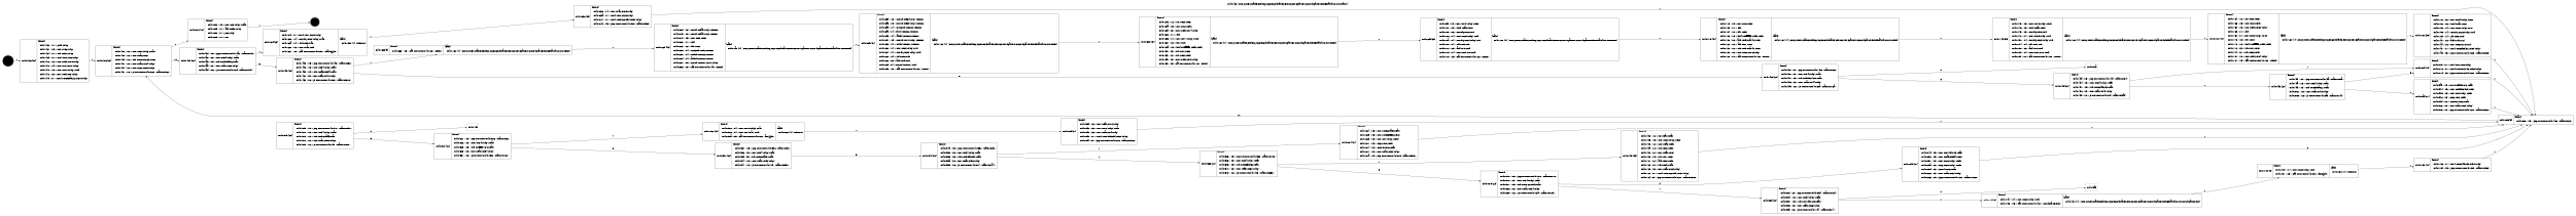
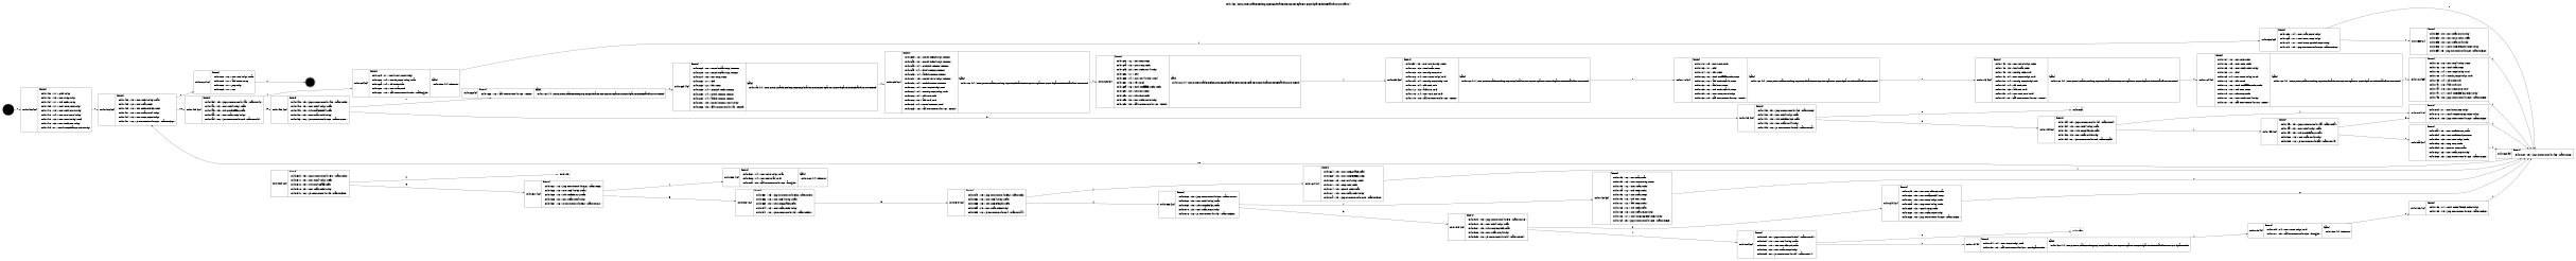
  digraph {
    label="0x401460 (/mnt/c/Users/mathe/Desktop/tcc/POCII/binaries/extr_ccvserveparsers.c_coord_parser_init_Final-ollvm.out::main(0))"
    labelloc=t
    rankdir=LR
    node [shape=record]
    Entry [fillcolor=black height=0.3 shape=circle style=filled width=0.3]
    n2 [label="{\n     0x401460 [38]\l\n     | [instrs]\l\n     &nbsp;&nbsp;0x401460 \<+1\>: push %rbp\l\n     &nbsp;&nbsp;0x401461 \<+3\>: mov %rsp,%rbp\l\n     &nbsp;&nbsp;0x401464 \<+7\>: sub $0x90,%rsp\l\n     &nbsp;&nbsp;0x40146b \<+7\>: movl $0x0,-0xc(%rbp)\l\n     &nbsp;&nbsp;0x401472 \<+3\>: mov %edi,-0x10(%rbp)\l\n     &nbsp;&nbsp;0x401475 \<+4\>: mov %rsi,-0x18(%rbp)\l\n     &nbsp;&nbsp;0x401479 \<+3\>: mov -0x10(%rbp),%edi\l\n     &nbsp;&nbsp;0x40147c \<+3\>: mov %edi,-0x8(%rbp)\l\n     &nbsp;&nbsp;0x40147f \<+7\>: movl $0xc959a822,-0x30(%rbp)\l\n  }"]
    n3 [label="{\n     0x401486 [23]\l\n     | [instrs]\l\n     &nbsp;&nbsp;0x401486 \<+3\>: mov -0x30(%rbp),%eax\l\n     &nbsp;&nbsp;0x401489 \<+2\>: mov %eax,%ecx\l\n     &nbsp;&nbsp;0x40148b \<+6\>: sub $0x88003733,%ecx\l\n     &nbsp;&nbsp;0x401491 \<+3\>: mov %eax,-0x34(%rbp)\l\n     &nbsp;&nbsp;0x401494 \<+3\>: mov %ecx,-0x38(%rbp)\l\n     &nbsp;&nbsp;0x401497 \<+6\>: je 0000000000401822 \<main+0x3c2\>\l\n  }"]
    n4 [label="{\n     0x401822 [12]\l\n     | [instrs]\l\n     &nbsp;&nbsp;0x401822 \<+3\>: mov -0xc(%rbp),%eax\l\n     &nbsp;&nbsp;0x401825 \<+7\>: add $0x90,%rsp\l\n     &nbsp;&nbsp;0x40182c \<+1\>: pop %rbp\l\n     &nbsp;&nbsp;0x40182d \<+1\>: ret\l\n  }"]
    n5 [label="{\n     0x40149d [22]\l\n     | [instrs]\l\n     &nbsp;&nbsp;0x40149d \<+5\>: jmp 00000000004014a2 \<main+0x42\>\l\n     &nbsp;&nbsp;0x4014a2 \<+3\>: mov -0x34(%rbp),%eax\l\n     &nbsp;&nbsp;0x4014a5 \<+5\>: sub $0x8b3ffe5c,%eax\l\n     &nbsp;&nbsp;0x4014aa \<+3\>: mov %eax,-0x3c(%rbp)\l\n     &nbsp;&nbsp;0x4014ad \<+6\>: je 000000000040161f \<main+0x1bf\>\l\n  }"]
    Exit [fillcolor=black height=0.3 peripheries=2 shape=circle style=filled width=0.3]
    n7 [label="{\n     0x40161f [23]\l\n     | [instrs]\l\n     &nbsp;&nbsp;0x40161f \<+7\>: movl $0x1,-0x20(%rbp)\l\n     &nbsp;&nbsp;0x401626 \<+4\>: movslq -0x20(%rbp),%rax\l\n     &nbsp;&nbsp;0x40162a \<+4\>: shl $0x5,%rax\l\n     &nbsp;&nbsp;0x40162e \<+3\>: mov %rax,%rdi\l\n     &nbsp;&nbsp;0x401631 \<+5\>: call 0000000000401050 \<malloc@plt\>\l\n     | [calls]\l\n     &nbsp;&nbsp;0x401050 \{1\} (unknown)\l\n  }"]
    n8 [label="{\n     0x4014b3 [22]\l\n     | [instrs]\l\n     &nbsp;&nbsp;0x4014b3 \<+5\>: jmp 00000000004014b8 \<main+0x58\>\l\n     &nbsp;&nbsp;0x4014b8 \<+3\>: mov -0x34(%rbp),%eax\l\n     &nbsp;&nbsp;0x4014bb \<+5\>: sub $0xa32e83f4,%eax\l\n     &nbsp;&nbsp;0x4014c0 \<+3\>: mov %eax,-0x40(%rbp)\l\n     &nbsp;&nbsp;0x4014c3 \<+6\>: je 0000000000401668 \<main+0x208\>\l\n  }"]
    n9 [label="{\n     0x401636 [23]\l\n     | [instrs]\l\n     &nbsp;&nbsp;0x401636 \<+4\>: mov %rax,-0x28(%rbp)\l\n     &nbsp;&nbsp;0x40163a \<+7\>: movl $0x0,-0x2c(%rbp)\l\n     &nbsp;&nbsp;0x401641 \<+7\>: movl $0x67667e5d,-0x30(%rbp)\l\n     &nbsp;&nbsp;0x401648 \<+5\>: jmp 000000000040182e \<main+0x3ce\>\l\n  }"]
    n10 [label="{\n     0x401668 [5]\l\n     | [instrs]\l\n     &nbsp;&nbsp;0x401668 \<+5\>: call 0000000000401160 \<next_i\>\l\n     | [calls]\l\n     &nbsp;&nbsp;0x401160 \{1\} (/mnt/c/Users/mathe/Desktop/tcc/POCII/binaries/extr_ccvserveparsers.c_coord_parser_init_Final-ollvm.out::next_i)\l\n  }"]
    n11 [label="{\n     0x4014c9 [22]\l\n     | [instrs]\l\n     &nbsp;&nbsp;0x4014c9 \<+5\>: jmp 00000000004014ce \<main+0x6e\>\l\n     &nbsp;&nbsp;0x4014ce \<+3\>: mov -0x34(%rbp),%eax\l\n     &nbsp;&nbsp;0x4014d1 \<+5\>: sub $0xb5567b2e,%eax\l\n     &nbsp;&nbsp;0x4014d6 \<+3\>: mov %eax,-0x44(%rbp)\l\n     &nbsp;&nbsp;0x4014d9 \<+6\>: je 00000000004015ca \<main+0x16a\>\l\n  }"]
    n12 [label="{\n     0x40182e [5]\l\n     | [instrs]\l\n     &nbsp;&nbsp;0x40182e \<+5\>: jmp 0000000000401486 \<main+0x26\>\l\n  }"]
    n13 [label="{\n     0x40166d [46]\l\n     | [instrs]\l\n     &nbsp;&nbsp;0x40166d \<+8\>: movsd 0x9ab(%rip),%xmm0\l\n     &nbsp;&nbsp;0x401675 \<+8\>: movsd 0x9ab(%rip),%xmm1\l\n     &nbsp;&nbsp;0x40167d \<+5\>: mov $0x2,%ecx\l\n     &nbsp;&nbsp;0x401682 \<+1\>: cltd\l\n     &nbsp;&nbsp;0x401683 \<+2\>: idiv %ecx\l\n     &nbsp;&nbsp;0x401685 \<+4\>: cvtsi2sd %edx,%xmm2\l\n     &nbsp;&nbsp;0x401689 \<+4\>: mulsd %xmm2,%xmm1\l\n     &nbsp;&nbsp;0x40168d \<+4\>: addsd %xmm0,%xmm1\l\n     &nbsp;&nbsp;0x401691 \<+5\>: movsd %xmm1,-0x70(%rbp)\l\n     &nbsp;&nbsp;0x401696 \<+5\>: call 00000000004011a0 \<next_f\>\l\n     | [calls]\l\n     &nbsp;&nbsp;0x4011a0 \{1\} (/mnt/c/Users/mathe/Desktop/tcc/POCII/binaries/extr_ccvserveparsers.c_coord_parser_init_Final-ollvm.out::next_f)\l\n  }"]
    n14 [label="{\n     0x4015ca\l\n  }" style=dashed]
    n15 [label="{\n     0x4014df [22]\l\n     | [instrs]\l\n     &nbsp;&nbsp;0x4014df \<+5\>: jmp 00000000004014e4 \<main+0x84\>\l\n     &nbsp;&nbsp;0x4014e4 \<+3\>: mov -0x34(%rbp),%eax\l\n     &nbsp;&nbsp;0x4014e7 \<+5\>: sub $0xc64b92cb,%eax\l\n     &nbsp;&nbsp;0x4014ec \<+3\>: mov %eax,-0x48(%rbp)\l\n     &nbsp;&nbsp;0x4014ef \<+6\>: je 000000000040180f \<main+0x3af\>\l\n  }"]
    n16 [label="{\n     0x4017e6 [12]\l\n     | [instrs]\l\n     &nbsp;&nbsp;0x4017e6 \<+7\>: movl $0xc64b92cb,-0x30(%rbp)\l\n     &nbsp;&nbsp;0x4017ed \<+5\>: jmp 000000000040182e \<main+0x3ce\>\l\n  }"]
    n17 [label="{\n     0x40169b [61]\l\n     | [instrs]\l\n     &nbsp;&nbsp;0x40169b \<+8\>: movsd 0x96d(%rip),%xmm1\l\n     &nbsp;&nbsp;0x4016a3 \<+8\>: movsd 0x96d(%rip),%xmm2\l\n     &nbsp;&nbsp;0x4016ab \<+4\>: cvtss2sd %xmm0,%xmm0\l\n     &nbsp;&nbsp;0x4016af \<+4\>: divsd %xmm2,%xmm0\l\n     &nbsp;&nbsp;0x4016b3 \<+4\>: addsd %xmm0,%xmm1\l\n     &nbsp;&nbsp;0x4016b7 \<+5\>: movsd -0x70(%rbp),%xmm0\l\n     &nbsp;&nbsp;0x4016bc \<+4\>: mulsd %xmm1,%xmm0\l\n     &nbsp;&nbsp;0x4016c0 \<+4\>: mov -0x28(%rbp),%rsi\l\n     &nbsp;&nbsp;0x4016c4 \<+4\>: movslq -0x2c(%rbp),%rdi\l\n     &nbsp;&nbsp;0x4016c8 \<+4\>: shl $0x5,%rdi\l\n     &nbsp;&nbsp;0x4016cc \<+3\>: add %rdi,%rsi\l\n     &nbsp;&nbsp;0x4016cf \<+4\>: movsd %xmm0,(%rsi)\l\n     &nbsp;&nbsp;0x4016d3 \<+5\>: call 0000000000401160 \<next_i\>\l\n     | [calls]\l\n     &nbsp;&nbsp;0x401160 \{1\} (/mnt/c/Users/mathe/Desktop/tcc/POCII/binaries/extr_ccvserveparsers.c_coord_parser_init_Final-ollvm.out::next_i)\l\n  }"]
    n18 [label="{\n     0x40180f [19]\l\n     | [instrs]\l\n     &nbsp;&nbsp;0x40180f \<+7\>: movl $0x0,-0xc(%rbp)\l\n     &nbsp;&nbsp;0x401816 \<+7\>: movl $0x88003733,-0x30(%rbp)\l\n     &nbsp;&nbsp;0x40181d \<+5\>: jmp 000000000040182e \<main+0x3ce\>\l\n  }"]
    n19 [label="{\n     0x4014f5 [22]\l\n     | [instrs]\l\n     &nbsp;&nbsp;0x4014f5 \<+5\>: jmp 00000000004014fa \<main+0x9a\>\l\n     &nbsp;&nbsp;0x4014fa \<+3\>: mov -0x34(%rbp),%eax\l\n     &nbsp;&nbsp;0x4014fd \<+5\>: sub $0xc959a822,%eax\l\n     &nbsp;&nbsp;0x401502 \<+3\>: mov %eax,-0x4c(%rbp)\l\n     &nbsp;&nbsp;0x401505 \<+6\>: je 00000000004015af \<main+0x14f\>\l\n  }"]
    n20 [label="{\n     0x4017dd [9]\l\n     | [instrs]\l\n     &nbsp;&nbsp;0x4017dd \<+4\>: mov -0x28(%rbp),%rdi\l\n     &nbsp;&nbsp;0x4017e1 \<+5\>: call 0000000000401030 \<free@plt\>\l\n     | [calls]\l\n     &nbsp;&nbsp;0x401030 \{1\} (unknown)\l\n  }"]
    n21 [label="{\n     0x4015af [27]\l\n     | [instrs]\l\n     &nbsp;&nbsp;0x4015af \<+5\>: mov $0xf9991c7c,%eax\l\n     &nbsp;&nbsp;0x4015b4 \<+5\>: mov $0xb5567b2e,%ecx\l\n     &nbsp;&nbsp;0x4015b9 \<+3\>: mov -0x8(%rbp),%edx\l\n     &nbsp;&nbsp;0x4015bc \<+3\>: cmp $0x2,%edx\l\n     &nbsp;&nbsp;0x4015bf \<+3\>: cmovne %ecx,%eax\l\n     &nbsp;&nbsp;0x4015c2 \<+3\>: mov %eax,-0x30(%rbp)\l\n     &nbsp;&nbsp;0x4015c5 \<+5\>: jmp 000000000040182e \<main+0x3ce\>\l\n  }"]
    n22 [label="{\n     0x4015a5\l\n  }" style=dashed]
    n23 [label="{\n     0x40150b [22]\l\n     | [instrs]\l\n     &nbsp;&nbsp;0x40150b \<+5\>: jmp 0000000000401510 \<main+0xb0\>\l\n     &nbsp;&nbsp;0x401510 \<+3\>: mov -0x34(%rbp),%eax\l\n     &nbsp;&nbsp;0x401513 \<+5\>: sub $0xd12eafff,%eax\l\n     &nbsp;&nbsp;0x401518 \<+3\>: mov %eax,-0x50(%rbp)\l\n     &nbsp;&nbsp;0x40151b \<+6\>: je 00000000004017fe \<main+0x39e\>\l\n  }"]
    n24 [label="{\n     0x4017fe\l\n  }" style=dashed]
    n25 [label="{\n     0x401521 [22]\l\n     | [instrs]\l\n     &nbsp;&nbsp;0x401521 \<+5\>: jmp 0000000000401526 \<main+0xc6\>\l\n     &nbsp;&nbsp;0x401526 \<+3\>: mov -0x34(%rbp),%eax\l\n     &nbsp;&nbsp;0x401529 \<+5\>: sub $0xf9991c7c,%eax\l\n     &nbsp;&nbsp;0x40152e \<+3\>: mov %eax,-0x54(%rbp)\l\n     &nbsp;&nbsp;0x401531 \<+6\>: je 00000000004015e2 \<main+0x182\>\l\n  }"]
    n26 [label="{\n     0x4017d4 [9]\l\n     | [instrs]\l\n     &nbsp;&nbsp;0x4017d4 \<+4\>: mov -0x28(%rbp),%rdi\l\n     &nbsp;&nbsp;0x4017d8 \<+5\>: call 0000000000401420 \<coord_parser_init\>\l\n     | [calls]\l\n     &nbsp;&nbsp;0x401420 \{1\} (/mnt/c/Users/mathe/Desktop/tcc/POCII/binaries/extr_ccvserveparsers.c_coord_parser_init_Final-ollvm.out::coord_parser_init)\l\n  }"]
    n27 [label="{\n     0x4015e2 [13]\l\n     | [instrs]\l\n     &nbsp;&nbsp;0x4015e2 \<+4\>: mov -0x18(%rbp),%rax\l\n     &nbsp;&nbsp;0x4015e6 \<+4\>: mov 0x8(%rax),%rdi\l\n     &nbsp;&nbsp;0x4015ea \<+5\>: call 0000000000401060 \<atoi@plt\>\l\n     | [calls]\l\n     &nbsp;&nbsp;0x401060 \{1\} (unknown)\l\n  }"]
    n28 [label="{\n     0x401537 [22]\l\n     | [instrs]\l\n     &nbsp;&nbsp;0x401537 \<+5\>: jmp 000000000040153c \<main+0xdc\>\l\n     &nbsp;&nbsp;0x40153c \<+3\>: mov -0x34(%rbp),%eax\l\n     &nbsp;&nbsp;0x40153f \<+5\>: sub $0x322dac9,%eax\l\n     &nbsp;&nbsp;0x401544 \<+3\>: mov %eax,-0x58(%rbp)\l\n     &nbsp;&nbsp;0x401547 \<+6\>: je 00000000004017f2 \<main+0x392\>\l\n  }"]
    n29 [label="{\n     0x40178c [39]\l\n     | [instrs]\l\n     &nbsp;&nbsp;0x40178c \<+6\>: mov -0x84(%rbp),%ecx\l\n     &nbsp;&nbsp;0x401792 \<+3\>: imul %eax,%ecx\l\n     &nbsp;&nbsp;0x401795 \<+4\>: mov -0x28(%rbp),%rsi\l\n     &nbsp;&nbsp;0x401799 \<+4\>: movslq -0x2c(%rbp),%rdi\l\n     &nbsp;&nbsp;0x40179d \<+4\>: shl $0x5,%rdi\l\n     &nbsp;&nbsp;0x4017a1 \<+3\>: add %rdi,%rsi\l\n     &nbsp;&nbsp;0x4017a4 \<+3\>: mov %ecx,0x18(%rsi)\l\n     &nbsp;&nbsp;0x4017a7 \<+7\>: movl $0x5cfe546c,-0x30(%rbp)\l\n     &nbsp;&nbsp;0x4017ae \<+5\>: jmp 000000000040182e \<main+0x3ce\>\l\n  }"]
    n30 [label="{\n     0x4015ef [21]\l\n     | [instrs]\l\n     &nbsp;&nbsp;0x4015ef \<+3\>: mov %eax,-0x1c(%rbp)\l\n     &nbsp;&nbsp;0x4015f2 \<+3\>: mov -0x1c(%rbp),%eax\l\n     &nbsp;&nbsp;0x4015f5 \<+3\>: mov %eax,-0x4(%rbp)\l\n     &nbsp;&nbsp;0x4015f8 \<+7\>: movl $0x5195b2dd,-0x30(%rbp)\l\n     &nbsp;&nbsp;0x4015ff \<+5\>: jmp 000000000040182e \<main+0x3ce\>\l\n  }"]
    n31 [label="{\n     0x40154d [22]\l\n     | [instrs]\l\n     &nbsp;&nbsp;0x40154d \<+5\>: jmp 0000000000401552 \<main+0xf2\>\l\n     &nbsp;&nbsp;0x401552 \<+3\>: mov -0x34(%rbp),%eax\l\n     &nbsp;&nbsp;0x401555 \<+5\>: sub $0x5195b2dd,%eax\l\n     &nbsp;&nbsp;0x40155a \<+3\>: mov %eax,-0x5c(%rbp)\l\n     &nbsp;&nbsp;0x40155d \<+6\>: je 0000000000401604 \<main+0x1a4\>\l\n  }"]
    n32 [label="{\n     0x401764 [40]\l\n     | [instrs]\l\n     &nbsp;&nbsp;0x401764 \<+2\>: xor %ecx,%ecx\l\n     &nbsp;&nbsp;0x401766 \<+5\>: mov $0x2,%edx\l\n     &nbsp;&nbsp;0x40176b \<+3\>: mov %edx,-0x80(%rbp)\l\n     &nbsp;&nbsp;0x40176e \<+1\>: cltd\l\n     &nbsp;&nbsp;0x40176f \<+4\>: mov -0x80(%rbp),%r8d\l\n     &nbsp;&nbsp;0x401773 \<+3\>: idiv %r8d\l\n     &nbsp;&nbsp;0x401776 \<+6\>: imul $0xfffffffe,%edx,%edx\l\n     &nbsp;&nbsp;0x40177c \<+3\>: sub $0x1,%ecx\l\n     &nbsp;&nbsp;0x40177f \<+2\>: sub %ecx,%edx\l\n     &nbsp;&nbsp;0x401781 \<+6\>: mov %edx,-0x84(%rbp)\l\n     &nbsp;&nbsp;0x401787 \<+5\>: call 0000000000401160 \<next_i\>\l\n     | [calls]\l\n     &nbsp;&nbsp;0x401160 \{1\} (/mnt/c/Users/mathe/Desktop/tcc/POCII/binaries/extr_ccvserveparsers.c_coord_parser_init_Final-ollvm.out::next_i)\l\n  }"]
    n33 [label="{\n     0x401604 [27]\l\n     | [instrs]\l\n     &nbsp;&nbsp;0x401604 \<+5\>: mov $0x322dac9,%eax\l\n     &nbsp;&nbsp;0x401609 \<+5\>: mov $0x8b3ffe5c,%ecx\l\n     &nbsp;&nbsp;0x40160e \<+3\>: mov -0x4(%rbp),%edx\l\n     &nbsp;&nbsp;0x401611 \<+3\>: cmp $0x0,%edx\l\n     &nbsp;&nbsp;0x401614 \<+3\>: cmove %ecx,%eax\l\n     &nbsp;&nbsp;0x401617 \<+3\>: mov %eax,-0x30(%rbp)\l\n     &nbsp;&nbsp;0x40161a \<+5\>: jmp 000000000040182e \<main+0x3ce\>\l\n  }"]
    n34 [label="{\n     0x401563 [22]\l\n     | [instrs]\l\n     &nbsp;&nbsp;0x401563 \<+5\>: jmp 0000000000401568 \<main+0x108\>\l\n     &nbsp;&nbsp;0x401568 \<+3\>: mov -0x34(%rbp),%eax\l\n     &nbsp;&nbsp;0x40156b \<+5\>: sub $0x5cfe546c,%eax\l\n     &nbsp;&nbsp;0x401570 \<+3\>: mov %eax,-0x60(%rbp)\l\n     &nbsp;&nbsp;0x401573 \<+6\>: je 00000000004017b3 \<main+0x353\>\l\n  }"]
    n35 [label="{\n     0x401743 [33]\l\n     | [instrs]\l\n     &nbsp;&nbsp;0x401743 \<+3\>: mov -0x7c(%rbp),%ecx\l\n     &nbsp;&nbsp;0x401746 \<+3\>: imul %eax,%ecx\l\n     &nbsp;&nbsp;0x401749 \<+3\>: movslq %ecx,%rsi\l\n     &nbsp;&nbsp;0x40174c \<+4\>: mov -0x28(%rbp),%rdi\l\n     &nbsp;&nbsp;0x401750 \<+4\>: movslq -0x2c(%rbp),%r9\l\n     &nbsp;&nbsp;0x401754 \<+4\>: shl $0x5,%r9\l\n     &nbsp;&nbsp;0x401758 \<+3\>: add %r9,%rdi\l\n     &nbsp;&nbsp;0x40175b \<+4\>: mov %rsi,0x10(%rdi)\l\n     &nbsp;&nbsp;0x40175f \<+5\>: call 0000000000401160 \<next_i\>\l\n     | [calls]\l\n     &nbsp;&nbsp;0x401160 \{1\} (/mnt/c/Users/mathe/Desktop/tcc/POCII/binaries/extr_ccvserveparsers.c_coord_parser_init_Final-ollvm.out::next_i)\l\n  }"]
    n36 [label="{\n     0x4017b3 [33]\l\n     | [instrs]\l\n     &nbsp;&nbsp;0x4017b3 \<+2\>: xor %eax,%eax\l\n     &nbsp;&nbsp;0x4017b5 \<+3\>: mov -0x2c(%rbp),%ecx\l\n     &nbsp;&nbsp;0x4017b8 \<+2\>: mov %eax,%edx\l\n     &nbsp;&nbsp;0x4017ba \<+2\>: sub %ecx,%edx\l\n     &nbsp;&nbsp;0x4017bc \<+2\>: mov %eax,%ecx\l\n     &nbsp;&nbsp;0x4017be \<+3\>: sub $0x1,%ecx\l\n     &nbsp;&nbsp;0x4017c1 \<+2\>: add %ecx,%edx\l\n     &nbsp;&nbsp;0x4017c3 \<+2\>: sub %edx,%eax\l\n     &nbsp;&nbsp;0x4017c5 \<+3\>: mov %eax,-0x2c(%rbp)\l\n     &nbsp;&nbsp;0x4017c8 \<+7\>: movl $0x67667e5d,-0x30(%rbp)\l\n     &nbsp;&nbsp;0x4017cf \<+5\>: jmp 000000000040182e \<main+0x3ce\>\l\n  }"]
    n37 [label="{\n     0x401579 [22]\l\n     | [instrs]\l\n     &nbsp;&nbsp;0x401579 \<+5\>: jmp 000000000040157e \<main+0x11e\>\l\n     &nbsp;&nbsp;0x40157e \<+3\>: mov -0x34(%rbp),%eax\l\n     &nbsp;&nbsp;0x401581 \<+5\>: sub $0x67667e5d,%eax\l\n     &nbsp;&nbsp;0x401586 \<+3\>: mov %eax,-0x64(%rbp)\l\n     &nbsp;&nbsp;0x401589 \<+6\>: je 000000000040164d \<main+0x1ed\>\l\n  }"]
    n38 [label="{\n     0x40171e [37]\l\n     | [instrs]\l\n     &nbsp;&nbsp;0x40171e \<+5\>: mov $0x2,%ecx\l\n     &nbsp;&nbsp;0x401723 \<+1\>: cltd\l\n     &nbsp;&nbsp;0x401724 \<+2\>: idiv %ecx\l\n     &nbsp;&nbsp;0x401726 \<+6\>: imul $0xfffffffe,%edx,%ecx\l\n     &nbsp;&nbsp;0x40172c \<+6\>: add $0x518ca140,%ecx\l\n     &nbsp;&nbsp;0x401732 \<+3\>: add $0x1,%ecx\l\n     &nbsp;&nbsp;0x401735 \<+6\>: sub $0x518ca140,%ecx\l\n     &nbsp;&nbsp;0x40173b \<+3\>: mov %ecx,-0x7c(%rbp)\l\n     &nbsp;&nbsp;0x40173e \<+5\>: call 0000000000401160 \<next_i\>\l\n     | [calls]\l\n     &nbsp;&nbsp;0x401160 \{1\} (/mnt/c/Users/mathe/Desktop/tcc/POCII/binaries/extr_ccvserveparsers.c_coord_parser_init_Final-ollvm.out::next_i)\l\n  }"]
    n39 [label="{\n     0x40164d [27]\l\n     | [instrs]\l\n     &nbsp;&nbsp;0x40164d \<+5\>: mov $0x71fd0125,%eax\l\n     &nbsp;&nbsp;0x401652 \<+5\>: mov $0xa32e83f4,%ecx\l\n     &nbsp;&nbsp;0x401657 \<+3\>: mov -0x2c(%rbp),%edx\l\n     &nbsp;&nbsp;0x40165a \<+3\>: cmp -0x20(%rbp),%edx\l\n     &nbsp;&nbsp;0x40165d \<+3\>: cmovl %ecx,%eax\l\n     &nbsp;&nbsp;0x401660 \<+3\>: mov %eax,-0x30(%rbp)\l\n     &nbsp;&nbsp;0x401663 \<+5\>: jmp 000000000040182e \<main+0x3ce\>\l\n  }"]
    n40 [label="{\n     0x40158f [22]\l\n     | [instrs]\l\n     &nbsp;&nbsp;0x40158f \<+5\>: jmp 0000000000401594 \<main+0x134\>\l\n     &nbsp;&nbsp;0x401594 \<+3\>: mov -0x34(%rbp),%eax\l\n     &nbsp;&nbsp;0x401597 \<+5\>: sub $0x71fd0125,%eax\l\n     &nbsp;&nbsp;0x40159c \<+3\>: mov %eax,-0x68(%rbp)\l\n     &nbsp;&nbsp;0x40159f \<+6\>: je 00000000004017d4 \<main+0x374\>\l\n  }"]
    n41 [label="{\n     0x4016fd [33]\l\n     | [instrs]\l\n     &nbsp;&nbsp;0x4016fd \<+3\>: mov -0x78(%rbp),%ecx\l\n     &nbsp;&nbsp;0x401700 \<+3\>: imul %eax,%ecx\l\n     &nbsp;&nbsp;0x401703 \<+3\>: movslq %ecx,%rsi\l\n     &nbsp;&nbsp;0x401706 \<+4\>: mov -0x28(%rbp),%rdi\l\n     &nbsp;&nbsp;0x40170a \<+4\>: movslq -0x2c(%rbp),%r9\l\n     &nbsp;&nbsp;0x40170e \<+4\>: shl $0x5,%r9\l\n     &nbsp;&nbsp;0x401712 \<+3\>: add %r9,%rdi\l\n     &nbsp;&nbsp;0x401715 \<+4\>: mov %rsi,0x8(%rdi)\l\n     &nbsp;&nbsp;0x401719 \<+5\>: call 0000000000401160 \<next_i\>\l\n     | [calls]\l\n     &nbsp;&nbsp;0x401160 \{1\} (/mnt/c/Users/mathe/Desktop/tcc/POCII/binaries/extr_ccvserveparsers.c_coord_parser_init_Final-ollvm.out::next_i)\l\n  }"]
    n42 [label="{\n     0x4016d8 [37]\l\n     | [instrs]\l\n     &nbsp;&nbsp;0x4016d8 \<+2\>: xor %ecx,%ecx\l\n     &nbsp;&nbsp;0x4016da \<+5\>: mov $0x2,%edx\l\n     &nbsp;&nbsp;0x4016df \<+3\>: mov %edx,-0x74(%rbp)\l\n     &nbsp;&nbsp;0x4016e2 \<+1\>: cltd\l\n     &nbsp;&nbsp;0x4016e3 \<+4\>: mov -0x74(%rbp),%r8d\l\n     &nbsp;&nbsp;0x4016e7 \<+3\>: idiv %r8d\l\n     &nbsp;&nbsp;0x4016ea \<+6\>: imul $0xfffffffe,%edx,%edx\l\n     &nbsp;&nbsp;0x4016f0 \<+3\>: sub $0x1,%ecx\l\n     &nbsp;&nbsp;0x4016f3 \<+2\>: sub %ecx,%edx\l\n     &nbsp;&nbsp;0x4016f5 \<+3\>: mov %edx,-0x78(%rbp)\l\n     &nbsp;&nbsp;0x4016f8 \<+5\>: call 0000000000401160 \<next_i\>\l\n     | [calls]\l\n     &nbsp;&nbsp;0x401160 \{1\} (/mnt/c/Users/mathe/Desktop/tcc/POCII/binaries/extr_ccvserveparsers.c_coord_parser_init_Final-ollvm.out::next_i)\l\n  }"]
    Entry -> n2 [label=" 1"]
    n2 -> n3 [label=" 1"]
    n3 -> n4 [label=" 1"]
    n3 -> n5 [label=" 10"]
    n4 -> Exit [label=" 1"]
    n5 -> n7 [label=" 1"]
    n5 -> n8 [label=" 9"]
    n7 -> n9 [label=" 1"]
    n8 -> n10 [label=" 1"]
    n8 -> n11 [label=" 8"]
    n9 -> n12 [label=" 1"]
    n10 -> n13 [label=" 1"]
    n11 -> n14 [label=" 0"]
    n11 -> n15 [label=" 8"]
    n12 -> n3 [label=" 10"]
    n13 -> n17 [label=" 1"]
    n15 -> n18 [label=" 1"]
    n15 -> n19 [label=" 7"]
    n16 -> n12 [label=" 1"]
    n17 -> n42 [label=" 1"]
    n18 -> n12 [label=" 1"]
    n19 -> n18 [label=" 6"]
    n19 -> n21 [label=" 1"]
    n20 -> n16 [label=" 1"]
    n21 -> n12 [label=" 1"]
    n23 -> n24 [label=" 0"]
    n23 -> n25 [label=" 6"]
    n25 -> n27 [label=" 1"]
    n25 -> n28 [label=" 5"]
    n26 -> n20 [label=" 1"]
-   n27 -> n30 [label=" 1"]
+   n9 -> n30 [label=" 1"]
    n28 -> n31 [label=" 5"]
    n29 -> n12 [label=" 1"]
    n30 -> n12 [label=" 1"]
    n31 -> n33 [label=" 1"]
    n31 -> n34 [label=" 4"]
    n32 -> n29 [label=" 1"]
    n33 -> n12 [label=" 1"]
    n34 -> n36 [label=" 1"]
    n34 -> n37 [label=" 3"]
    n35 -> n32 [label=" 1"]
    n36 -> n12 [label=" 1"]
    n37 -> n39 [label=" 2"]
    n37 -> n40 [label=" 1"]
    n38 -> n35 [label=" 1"]
    n39 -> n12 [label=" 2"]
    n40 -> n22 [label=" 0"]
    n40 -> n26 [label=" 1"]
    n41 -> n38 [label=" 1"]
    n42 -> n41 [label=" 1"]
  }
